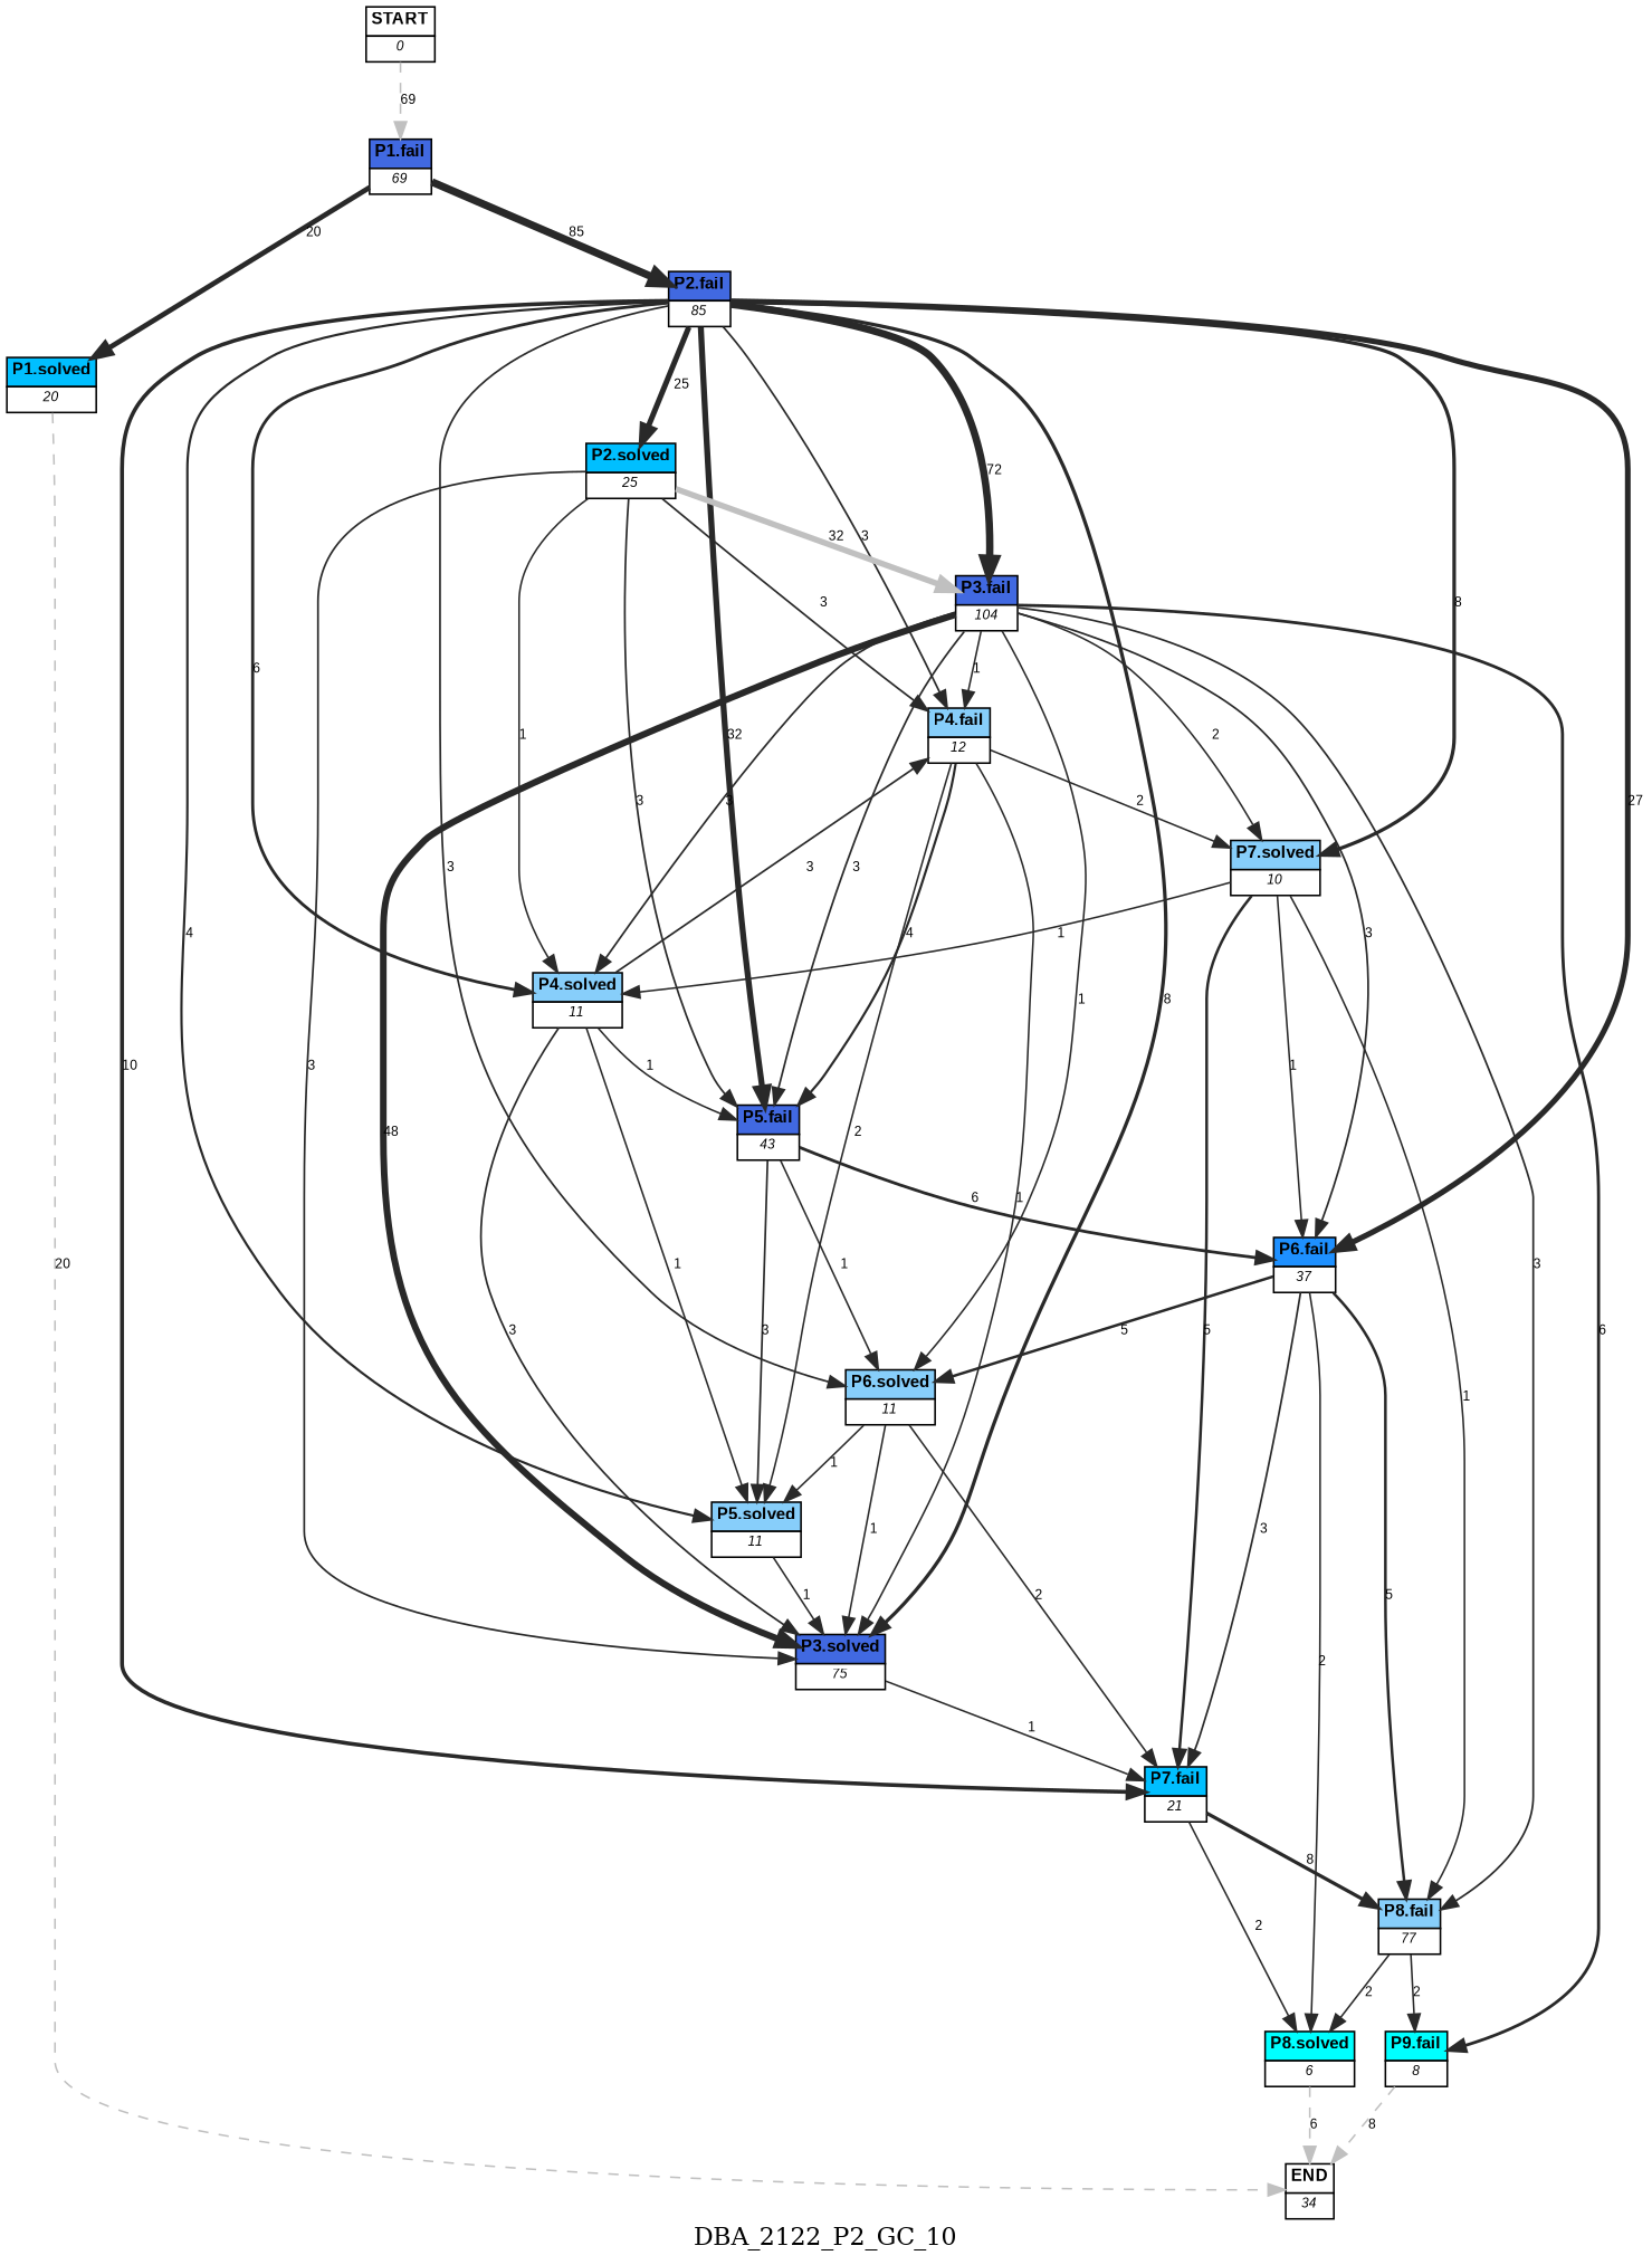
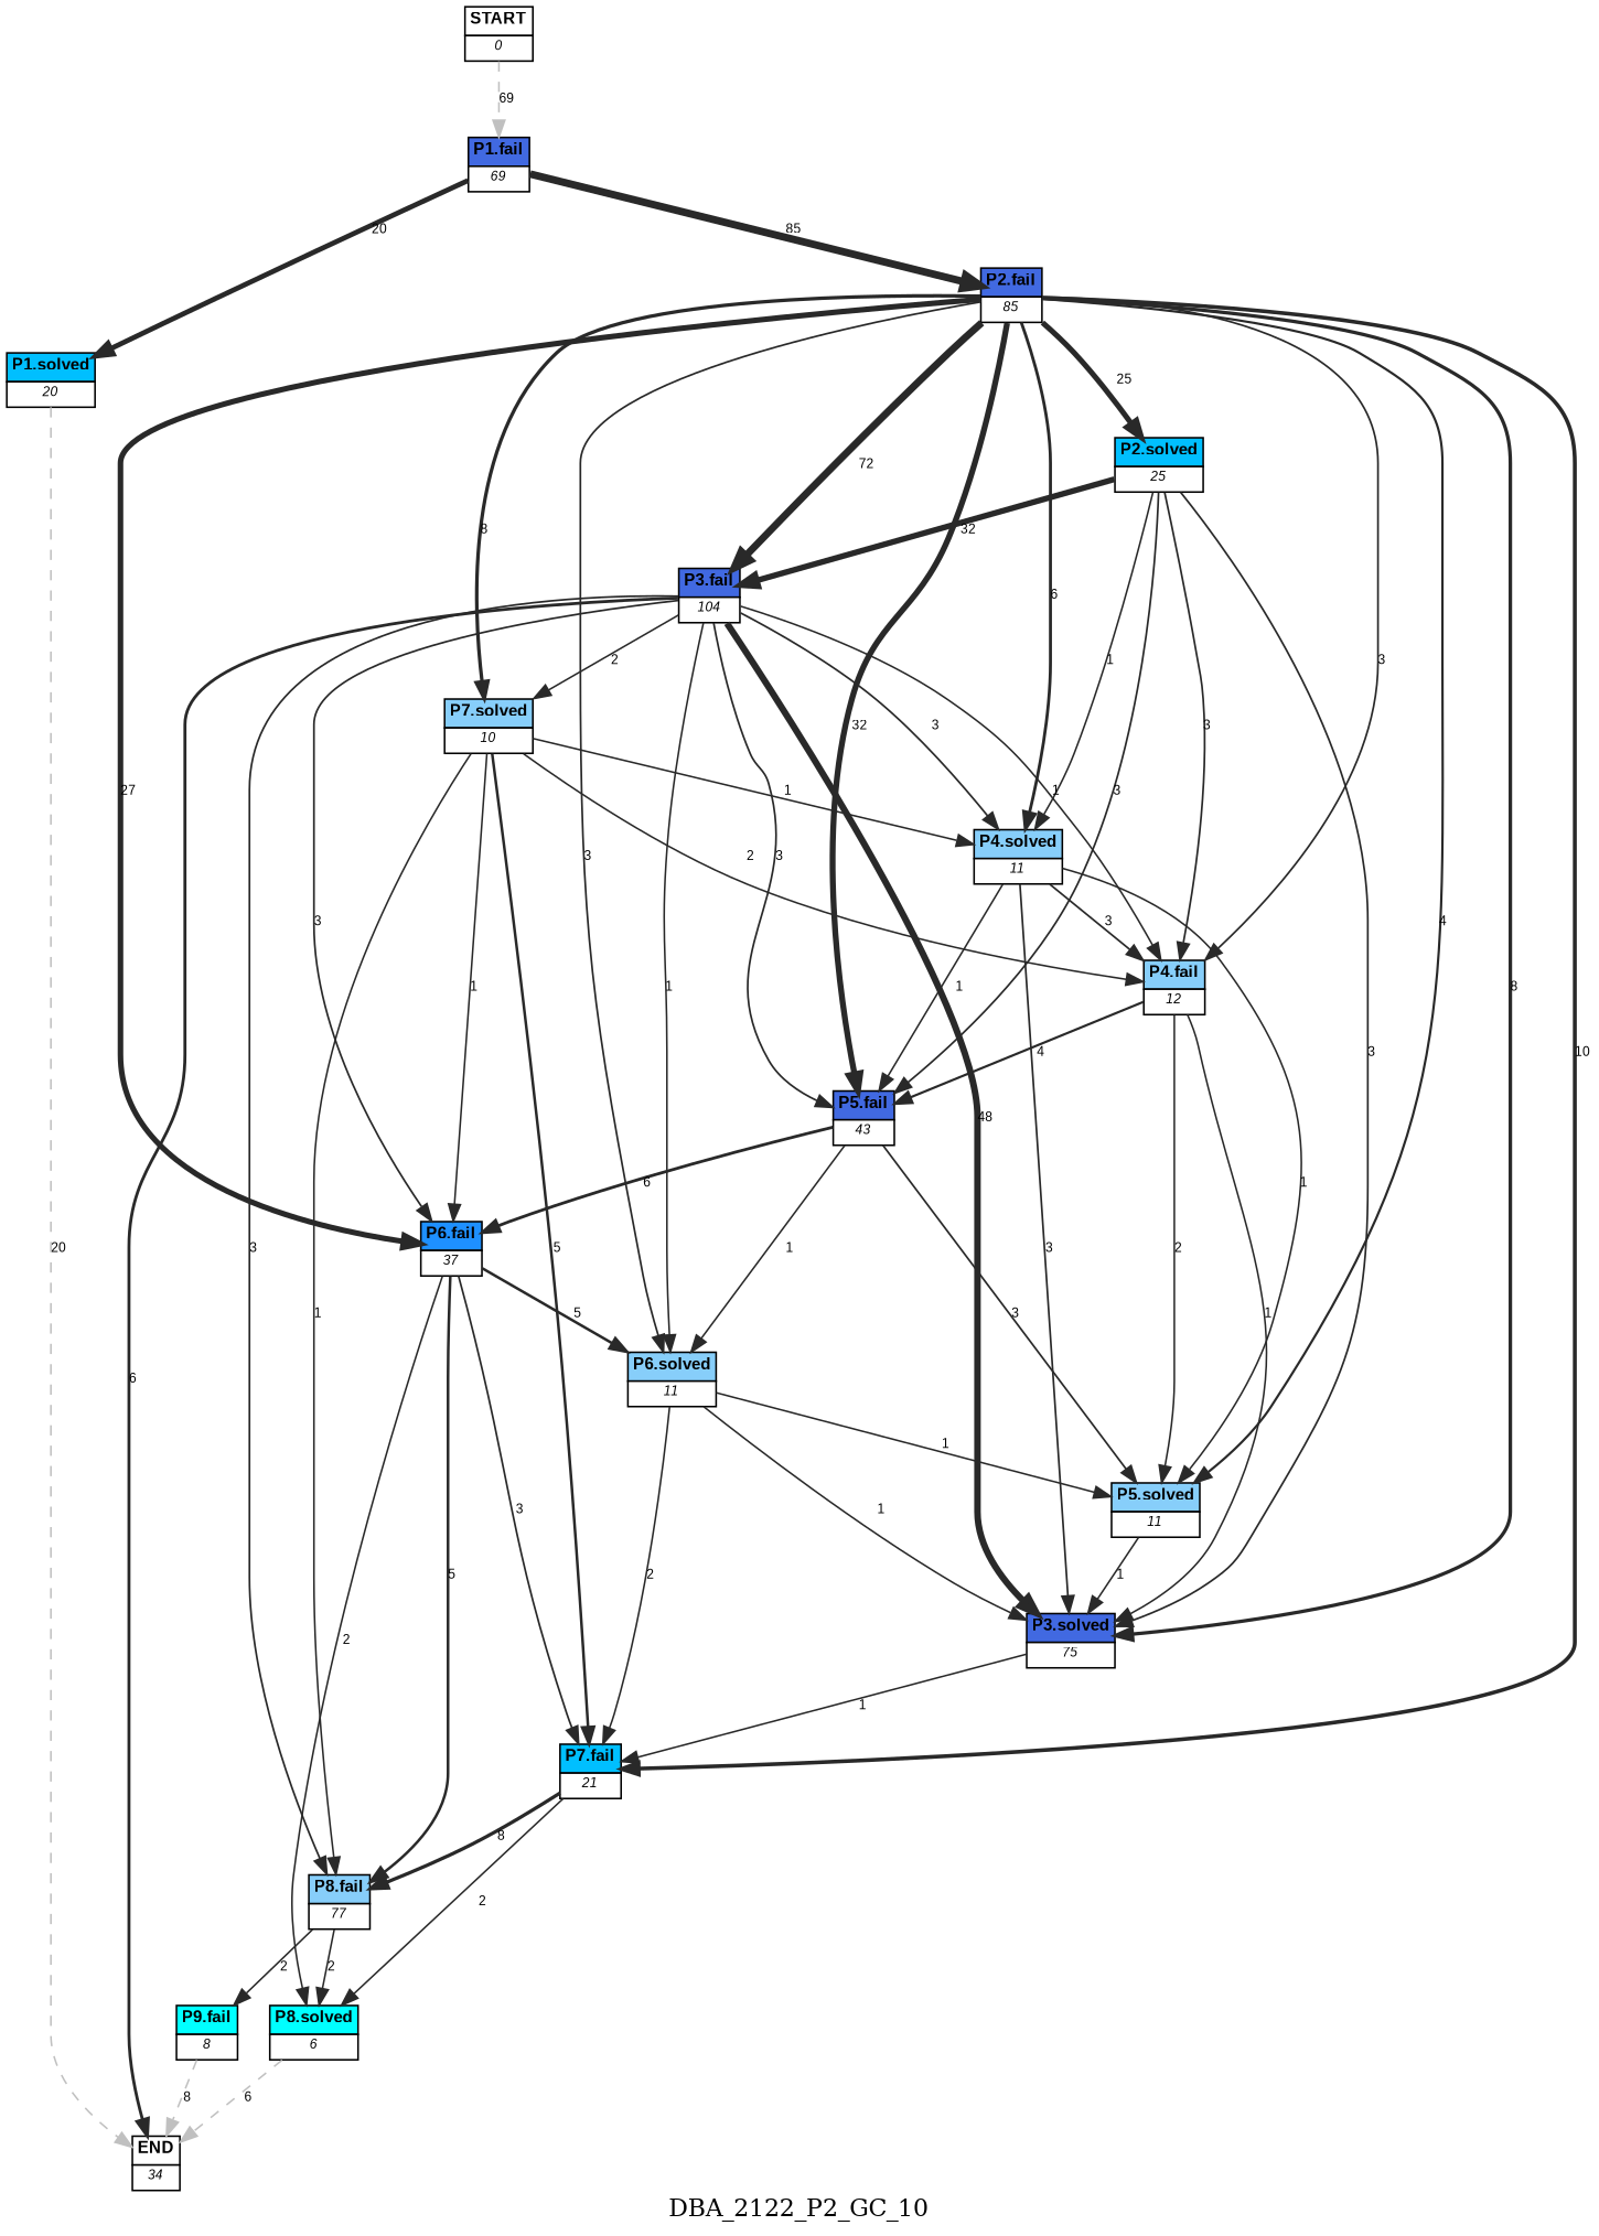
  digraph {
    label=DBA_2122_P2_GC_10
    node [shape=plain]
    edge [color=grey16 fontname=Arial fontsize=8 labelfloat=false penwidth=1]
    n1 [label=<<table border="0" cellborder="1" cellspacing="0"><tr><td bgcolor="white"><FONT face="Arial" POINT-SIZE="10"><b>START</b></FONT></td></tr><tr><td bgcolor="white"><FONT face="Arial" POINT-SIZE="8"><i>0</i></FONT></td></tr></table>>]
    n2 [label=<<table border="0" cellborder="1" cellspacing="0"><tr><td bgcolor="royalblue"><FONT face="Arial" POINT-SIZE="10"><b>P1.fail</b></FONT></td></tr><tr><td bgcolor="white"><FONT face="Arial" POINT-SIZE="8"><i>69</i></FONT></td></tr></table>>]
    n3 [label=<<table border="0" cellborder="1" cellspacing="0"><tr><td bgcolor="deepskyblue"><FONT face="Arial" POINT-SIZE="10"><b>P1.solved</b></FONT></td></tr><tr><td bgcolor="white"><FONT face="Arial" POINT-SIZE="8"><i>20</i></FONT></td></tr></table>>]
    n4 [label=<<table border="0" cellborder="1" cellspacing="0"><tr><td bgcolor="royalblue"><FONT face="Arial" POINT-SIZE="10"><b>P2.fail</b></FONT></td></tr><tr><td bgcolor="white"><FONT face="Arial" POINT-SIZE="8"><i>85</i></FONT></td></tr></table>>]
    n5 [label=<<table border="0" cellborder="1" cellspacing="0"><tr><td bgcolor="white"><FONT face="Arial" POINT-SIZE="10"><b>END</b></FONT></td></tr><tr><td bgcolor="white"><FONT face="Arial" POINT-SIZE="8"><i>34</i></FONT></td></tr></table>>]
    n6 [label=<<table border="0" cellborder="1" cellspacing="0"><tr><td bgcolor="deepskyblue"><FONT face="Arial" POINT-SIZE="10"><b>P2.solved</b></FONT></td></tr><tr><td bgcolor="white"><FONT face="Arial" POINT-SIZE="8"><i>25</i></FONT></td></tr></table>>]
    n7 [label=<<table border="0" cellborder="1" cellspacing="0"><tr><td bgcolor="royalblue"><FONT face="Arial" POINT-SIZE="10"><b>P3.fail</b></FONT></td></tr><tr><td bgcolor="white"><FONT face="Arial" POINT-SIZE="8"><i>104</i></FONT></td></tr></table>>]
    n8 [label=<<table border="0" cellborder="1" cellspacing="0"><tr><td bgcolor="royalblue"><FONT face="Arial" POINT-SIZE="10"><b>P3.solved</b></FONT></td></tr><tr><td bgcolor="white"><FONT face="Arial" POINT-SIZE="8"><i>75</i></FONT></td></tr></table>>]
    n9 [label=<<table border="0" cellborder="1" cellspacing="0"><tr><td bgcolor="royalblue"><FONT face="Arial" POINT-SIZE="10"><b>P5.fail</b></FONT></td></tr><tr><td bgcolor="white"><FONT face="Arial" POINT-SIZE="8"><i>43</i></FONT></td></tr></table>>]
    n10 [label=<<table border="0" cellborder="1" cellspacing="0"><tr><td bgcolor="lightskyblue"><FONT face="Arial" POINT-SIZE="10"><b>P4.fail</b></FONT></td></tr><tr><td bgcolor="white"><FONT face="Arial" POINT-SIZE="8"><i>12</i></FONT></td></tr></table>>]
    n11 [label=<<table border="0" cellborder="1" cellspacing="0"><tr><td bgcolor="dodgerblue"><FONT face="Arial" POINT-SIZE="10"><b>P6.fail</b></FONT></td></tr><tr><td bgcolor="white"><FONT face="Arial" POINT-SIZE="8"><i>37</i></FONT></td></tr></table>>]
    n12 [label=<<table border="0" cellborder="1" cellspacing="0"><tr><td bgcolor="lightskyblue"><FONT face="Arial" POINT-SIZE="10"><b>P5.solved</b></FONT></td></tr><tr><td bgcolor="white"><FONT face="Arial" POINT-SIZE="8"><i>11</i></FONT></td></tr></table>>]
    n13 [label=<<table border="0" cellborder="1" cellspacing="0"><tr><td bgcolor="lightskyblue"><FONT face="Arial" POINT-SIZE="10"><b>P4.solved</b></FONT></td></tr><tr><td bgcolor="white"><FONT face="Arial" POINT-SIZE="8"><i>11</i></FONT></td></tr></table>>]
    n14 [label=<<table border="0" cellborder="1" cellspacing="0"><tr><td bgcolor="lightskyblue"><FONT face="Arial" POINT-SIZE="10"><b>P6.solved</b></FONT></td></tr><tr><td bgcolor="white"><FONT face="Arial" POINT-SIZE="8"><i>11</i></FONT></td></tr></table>>]
    n15 [label=<<table border="0" cellborder="1" cellspacing="0"><tr><td bgcolor="deepskyblue"><FONT face="Arial" POINT-SIZE="10"><b>P7.fail</b></FONT></td></tr><tr><td bgcolor="white"><FONT face="Arial" POINT-SIZE="8"><i>21</i></FONT></td></tr></table>>]
    n16 [label=<<table border="0" cellborder="1" cellspacing="0"><tr><td bgcolor="lightskyblue"><FONT face="Arial" POINT-SIZE="10"><b>P7.solved</b></FONT></td></tr><tr><td bgcolor="white"><FONT face="Arial" POINT-SIZE="8"><i>10</i></FONT></td></tr></table>>]
    n17 [label=<<table border="0" cellborder="1" cellspacing="0"><tr><td bgcolor="lightskyblue"><FONT face="Arial" POINT-SIZE="10"><b>P8.fail</b></FONT></td></tr><tr><td bgcolor="white"><FONT face="Arial" POINT-SIZE="8"><i>77</i></FONT></td></tr></table>>]
    n18 [label=<<table border="0" cellborder="1" cellspacing="0"><tr><td bgcolor="aqua"><FONT face="Arial" POINT-SIZE="10"><b>P9.fail</b></FONT></td></tr><tr><td bgcolor="white"><FONT face="Arial" POINT-SIZE="8"><i>8</i></FONT></td></tr></table>>]
    n19 [label=<<table border="0" cellborder="1" cellspacing="0"><tr><td bgcolor="aqua"><FONT face="Arial" POINT-SIZE="10"><b>P8.solved</b></FONT></td></tr><tr><td bgcolor="white"><FONT face="Arial" POINT-SIZE="8"><i>6</i></FONT></td></tr></table>>]
    n1 -> n2 [color=grey label=69 style=dashed penwidth=""]
    n2 -> n3 [label=20 penwidth=2.99573227355399]
    n2 -> n4 [label=85 penwidth=4.44265125649032]
    n3 -> n5 [color=grey label=20 style=dashed penwidth=""]
    n4 -> n6 [label=25 penwidth=3.2188758248682]
    n4 -> n7 [label=72 penwidth=4.27666611901606]
    n4 -> n8 [label=8 penwidth=2.07944154167984]
    n4 -> n9 [label=32 penwidth=3.46573590279973]
    n4 -> n10 [label=3 penwidth=1.09861228866811]
    n4 -> n11 [label=27 penwidth=3.29583686600433]
    n4 -> n12 [label=4 penwidth=1.38629436111989]
    n4 -> n13 [label=6 penwidth=1.79175946922805]
    n4 -> n14 [label=3 penwidth=1.09861228866811]
    n4 -> n15 [label=10 penwidth=2.30258509299405]
    n4 -> n16 [label=8 penwidth=2.07944154167984]
-   n6 -> n7 [color=grey label=32 penwidth=3.46573590279973]
+   n6 -> n7 [label=32 penwidth=3.46573590279973]
    n6 -> n8 [label=3 penwidth=1.09861228866811]
    n6 -> n9 [label=3 penwidth=1.09861228866811]
    n6 -> n10 [label=3 penwidth=1.09861228866811]
    n6 -> n13 [label=1]
    n7 -> n8 [label=48 penwidth=3.87120101090789]
    n7 -> n9 [label=3 penwidth=1.09861228866811]
    n7 -> n10 [label=1]
    n7 -> n11 [label=3 penwidth=1.09861228866811]
    n7 -> n13 [label=3 penwidth=1.09861228866811]
    n7 -> n14 [label=1]
    n7 -> n16 [label=2]
    n7 -> n17 [label=3 penwidth=1.09861228866811]
-   n7 -> n18 [label=6 penwidth=1.79175946922805]
+   n7 -> n5 [label=6 penwidth=1.79175946922805]
    n8 -> n15 [label=1]
    n9 -> n11 [label=6 penwidth=1.79175946922805]
    n9 -> n12 [label=3 penwidth=1.09861228866811]
    n9 -> n14 [label=1]
    n10 -> n8 [label=1]
    n10 -> n9 [label=4 penwidth=1.38629436111989]
    n10 -> n12 [label=2]
    n11 -> n14 [label=5 penwidth=1.6094379124341]
    n11 -> n15 [label=3 penwidth=1.09861228866811]
    n11 -> n17 [label=5 penwidth=1.6094379124341]
    n11 -> n19 [label=2]
    n12 -> n8 [label=1]
    n13 -> n8 [label=3 penwidth=1.09861228866811]
    n13 -> n9 [label=1]
    n13 -> n10 [label=3 penwidth=1.09861228866811]
    n13 -> n12 [label=1]
    n14 -> n8 [label=1]
    n14 -> n12 [label=1]
    n14 -> n15 [label=2]
    n15 -> n17 [label=8 penwidth=2.07944154167984]
    n15 -> n19 [label=2]
-   n10 -> n16 [label=2]
+   n16 -> n10 [label=2]
    n16 -> n11 [label=1]
    n16 -> n13 [label=1]
    n16 -> n15 [label=5 penwidth=1.6094379124341]
    n16 -> n17 [label=1]
    n17 -> n18 [label=2]
    n17 -> n19 [label=2]
    n18 -> n5 [color=grey label=8 style=dashed penwidth=""]
    n19 -> n5 [color=grey label=6 style=dashed penwidth=""]
  }
